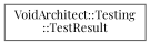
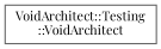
  digraph {
    rankdir=LR
    fontname="Playfair Display"
-   n1 [color=grey40 fillcolor=white fontname="Playfair Display" fontsize=10 height=0.2 label="VoidArchitect::Testing\l::TestResult" shape=box style=filled width=0.4]
+   n1 [color=grey40 fillcolor=white fontname="Playfair Display" fontsize=10 height=0.2 label="VoidArchitect::Testing\l::VoidArchitect" shape=box style=filled width=0.4]
  }
